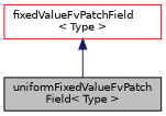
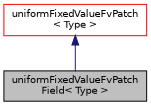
  digraph {
    node [fontname=Helvetica fontsize=10 shape=record]
    n1 [color=black fillcolor=grey75 fontcolor=black height=0.2 label="uniformFixedValueFvPatch\lField\< Type \>" style=filled width=0.4]
-   n2 [color=red height=0.2 label="fixedValueFvPatchField\l\< Type \>" width=0.4]
+   n2 [color=red height=0.2 label="uniformFixedValueFvPatch\l\< Type \>" width=0.4]
    n2 -> n1 [color=midnightblue dir=back fontname=Helvetica fontsize=10 labelfontname=Helvetica labelfontsize=10 style=solid]
  }
